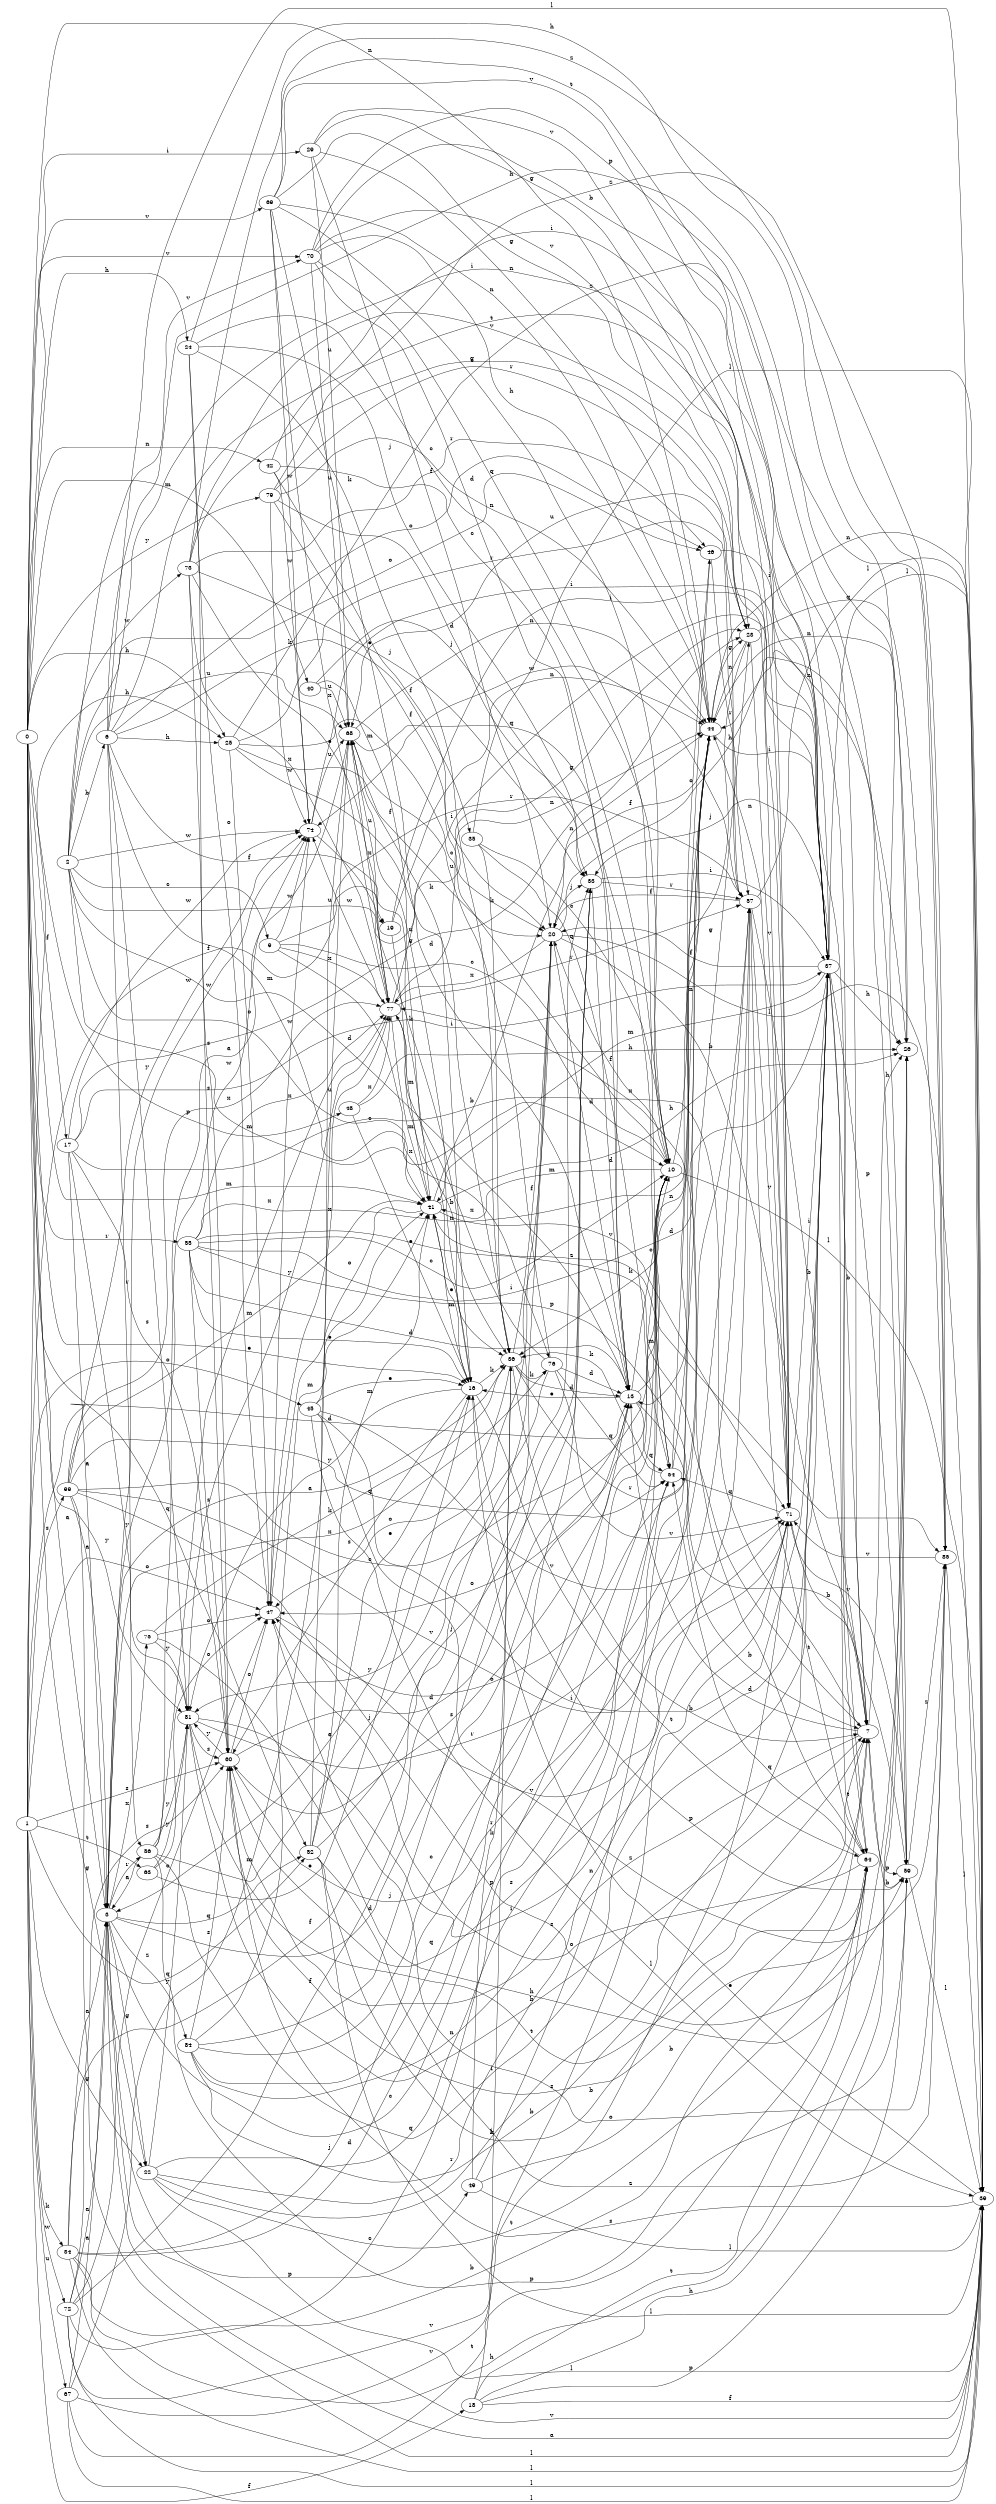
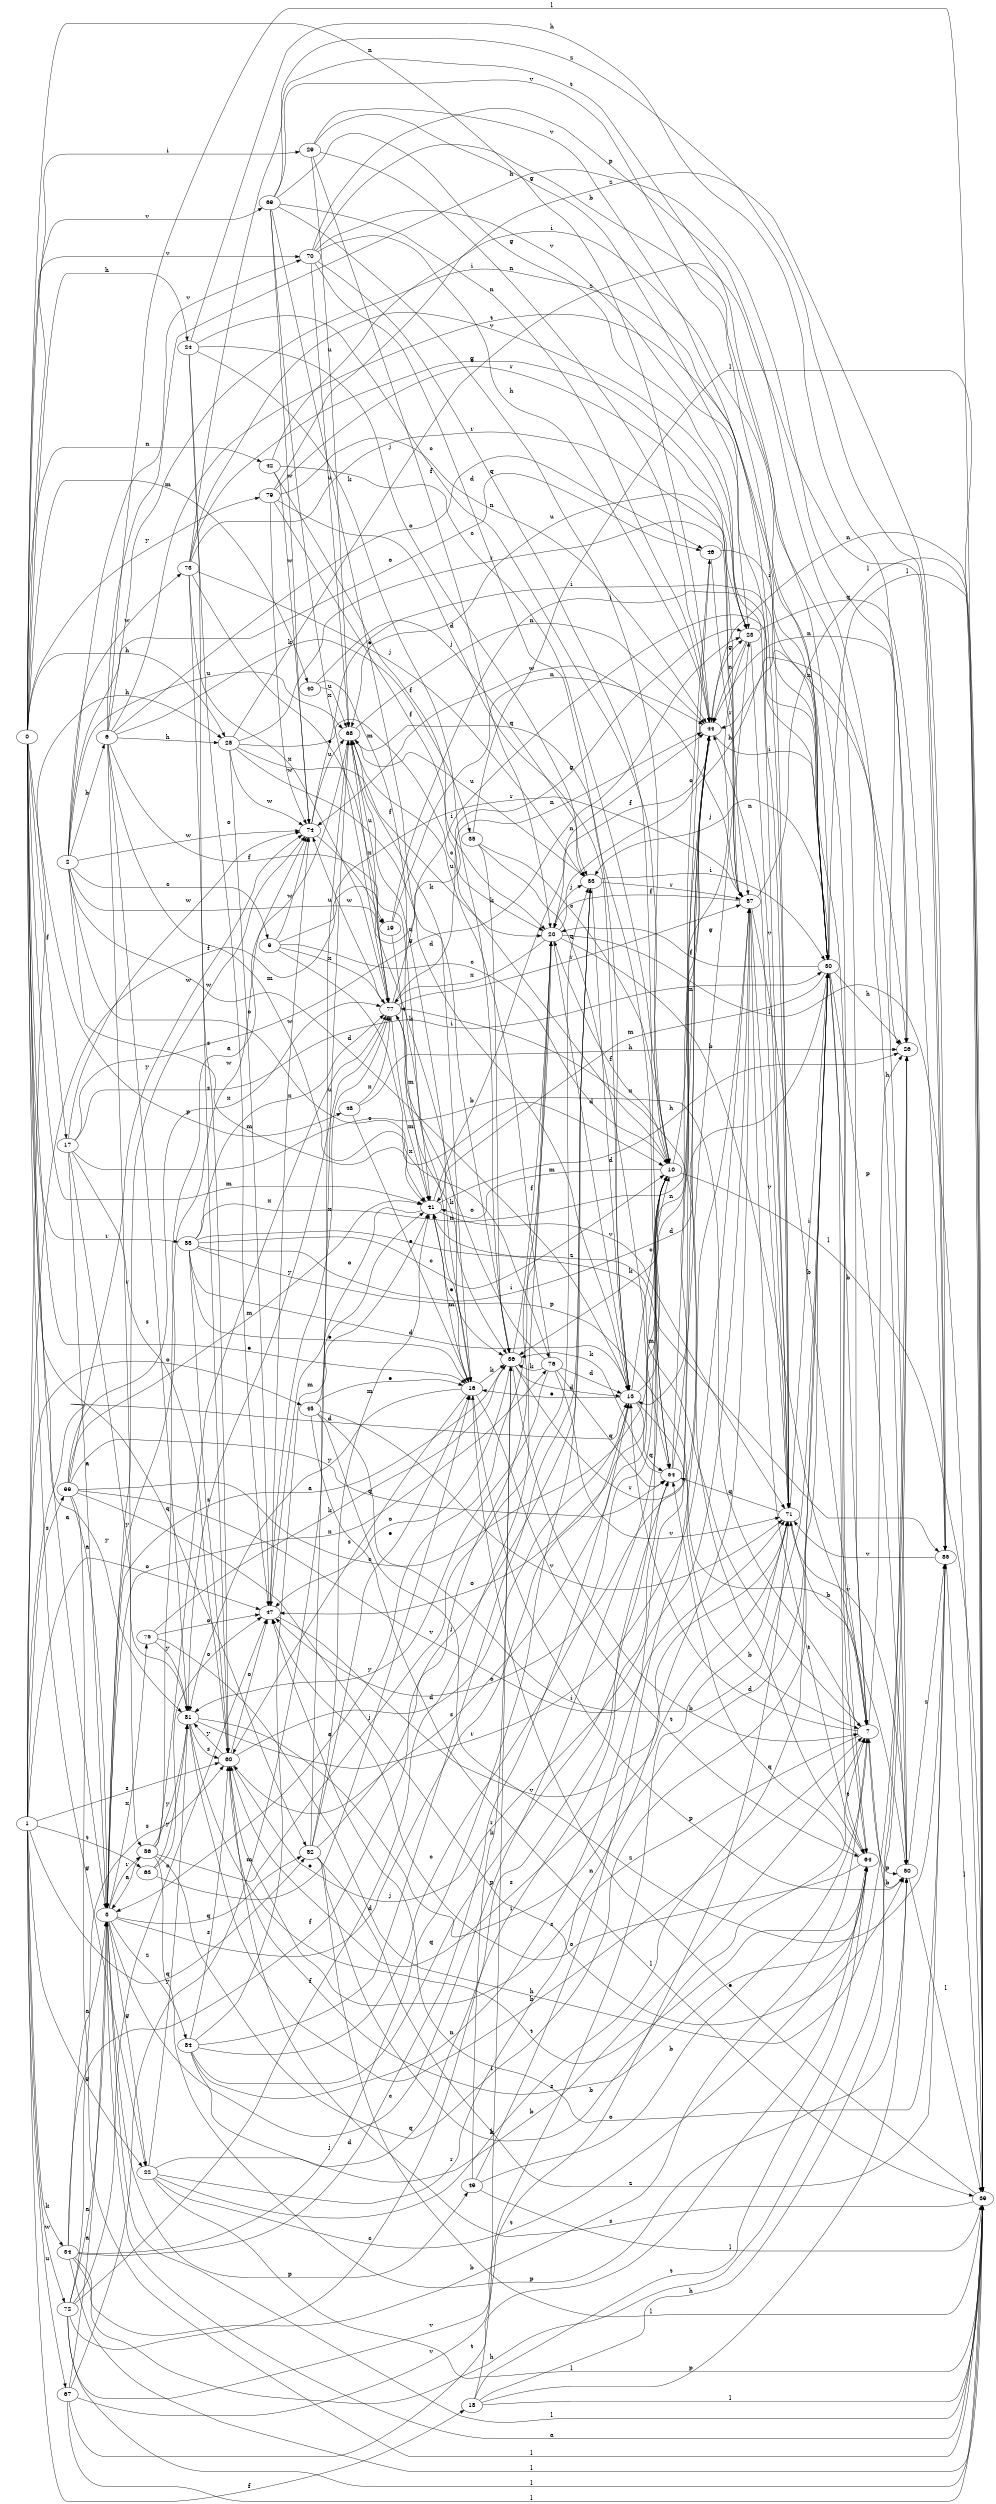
  strict digraph {
    rankdir=LR
    0
    3
    16
    17
    22
    24
    25
    29
    40
    41
    42
    44
    48
    52
    55
    69
    70
    79
    81
    13
    10
    74
    39
    49
    56
    75
    76
    84
    60
    68
    64
-   50 [label=59]
+   50
    36
-   30 [label=37]
+   30
    7
    23
    57
    54
    26
    47
    33
    20
    85
    71
    77
    1
    18
    19
    34
    45
    n51 [label=99]
    63
    67
    72
    2
    6
    9
    46
    73
    35
    0 -> 3 [label=a]
    0 -> 16 [label=e]
    0 -> 17 [label=f]
    0 -> 22 [label=g]
    0 -> 24 [label=h]
    0 -> 25 [label=h]
    0 -> 29 [label=i]
    0 -> 40 [label=m]
    0 -> 41 [label=m]
    0 -> 42 [label=n]
    0 -> 44 [label=n]
    0 -> 48 [label=p]
    0 -> 52 [label=q]
    0 -> 55 [label=r]
    0 -> 69 [label=v]
    0 -> 70 [label=v]
    0 -> 79 [label=y]
    0 -> 81 [label=y]
    3 -> 22 [label=g]
    3 -> 52 [label=q]
    3 -> 13 [label=d]
    3 -> 10 [label=c]
    3 -> 74 [label=w]
-   3 -> 39 [label=v]
+   3 -> 39 [label=l]
    3 -> 49 [label=p]
    3 -> 56 [label=r]
    3 -> 75 [label=x]
    3 -> 76 [label=x]
    3 -> 84 [label=z]
    16 -> 41 [label=m]
    16 -> 81 [label=y]
    16 -> 60 [label=s]
    16 -> 68 [label=u]
    16 -> 64 [label=t]
    16 -> 50 [label=p]
    16 -> 36 [label=k]
    17 -> 3 [label=a]
    17 -> 81 [label=y]
    17 -> 74 [label=w]
    17 -> 60 [label=s]
    17 -> 30 [label=i]
    17 -> 7 [label=b]
    17 -> 23 [label=g]
    22 -> 81 [label=y]
    22 -> 39 [label=l]
    22 -> 64 [label=t]
    22 -> 30 [label=j]
    22 -> 57 [label=r]
    22 -> 54 [label=q]
    24 -> 10 [label=c]
    24 -> 60 [label=s]
    24 -> 36 [label=k]
    24 -> 26 [label=h]
    24 -> 47 [label=o]
    24 -> 33 [label=j]
    25 -> 13 [label=d]
    25 -> 10 [label=c]
+   25 -> 74 [label=w]
    25 -> 57 [label=r]
    25 -> 47 [label=o]
    25 -> 20 [label=f]
    25 -> 85 [label=z]
    29 -> 44 [label=n]
    29 -> 68 [label=u]
    29 -> 23 [label=g]
    29 -> 20 [label=f]
    29 -> 71 [label=v]
    40 -> 41 [label=m]
    40 -> 68 [label=u]
    40 -> 33 [label=j]
    41 -> 16 [label=e]
    41 -> 44 [label=n]
    41 -> 26 [label=h]
    41 -> 47 [label=o]
    41 -> 71 [label=v]
    42 -> 10 [label=c]
    42 -> 74 [label=w]
    42 -> 30 [label=i]
    42 -> 20 [label=f]
    44 -> 13 [label=d]
    44 -> 30 [label=i]
    44 -> 23 [label=g]
    44 -> 20 [label=f]
    48 -> 16 [label=e]
    48 -> 26 [label=h]
    48 -> 77 [label=x]
    52 -> 16 [label=e]
    52 -> 41 [label=m]
    52 -> 39 [label=l]
    52 -> 68 [label=u]
    52 -> 7 [label=b]
    52 -> 33 [label=j]
    52 -> 85 [label=z]
    55 -> 16 [label=e]
    55 -> 44 [label=n]
    55 -> 13 [label=d]
    55 -> 10 [label=c]
    55 -> 60 [label=s]
    55 -> 50 [label=p]
    55 -> 30 [label=i]
    55 -> 85 [label=z]
    55 -> 77 [label=x]
    69 -> 16 [label=e]
    69 -> 44 [label=n]
    69 -> 10 [label=c]
    69 -> 74 [label=w]
    69 -> 64 [label=t]
    69 -> 23 [label=g]
    69 -> 71 [label=v]
    69 -> 77 [label=x]
    70 -> 44 [label=h]
    70 -> 13 [label=d]
    70 -> 68 [label=u]
    70 -> 50 [label=p]
    70 -> 7 [label=b]
    70 -> 54 [label=q]
    70 -> 71 [label=v]
    79 -> 44 [label=n]
    79 -> 13 [label=d]
    79 -> 74 [label=w]
    79 -> 57 [label=r]
    79 -> 20 [label=f]
    79 -> 85 [label=z]
    81 -> 60 [label=s]
    81 -> 64 [label=t]
    81 -> 30 [label=i]
    81 -> 7 [label=b]
    81 -> 57 [label=r]
    13 -> 16 [label=e]
    13 -> 44 [label=n]
    13 -> 10 [label=c]
    13 -> 7 [label=b]
    13 -> 54 [label=q]
    10 -> 41 [label=m]
    10 -> 39 [label=l]
    10 -> 60 [label=s]
    10 -> 47 [label=o]
    10 -> 20 [label=f]
    10 -> 46 [label=o]
    74 -> 68 [label=u]
    74 -> 36 [label=k]
    74 -> 30 [label=i]
    39 -> 3 [label=a]
    39 -> 16 [label=e]
    39 -> 44 [label=n]
    39 -> 60 [label=s]
    49 -> 44 [label=n]
    49 -> 39 [label=l]
    49 -> 36 [label=k]
    49 -> 7 [label=b]
    56 -> 3 [label=a]
    56 -> 81 [label=y]
    56 -> 74 [label=w]
    56 -> 50 [label=p]
    56 -> 30 [label=i]
    56 -> 33 [label=j]
    56 -> 77 [label=x]
    75 -> 81 [label=y]
    75 -> 36 [label=k]
    75 -> 26 [label=h]
    75 -> 47 [label=o]
    76 -> 81 [label=y]
    76 -> 13 [label=d]
    76 -> 68 [label=u]
-   36 -> 76 [label=k]
+   76 -> 36 [label=k]
    76 -> 54 [label=q]
    76 -> 71 [label=v]
-   76 -> 77 [label=x]
+   76 -> 77 [label=o]
    84 -> 41 [label=m]
    84 -> 44 [label=n]
    84 -> 10 [label=c]
    84 -> 60 [label=s]
    84 -> 7 [label=b]
    84 -> 54 [label=q]
    84 -> 33 [label=j]
    60 -> 81 [label=y]
    60 -> 13 [label=d]
    60 -> 57 [label=r]
    60 -> 47 [label=o]
    68 -> 3 [label=a]
    68 -> 44 [label=n]
    68 -> 36 [label=k]
    68 -> 54 [label=q]
    68 -> 77 [label=x]
    64 -> 60 [label=s]
    64 -> 54 [label=q]
    64 -> 47 [label=o]
    64 -> 77 [label=x]
    50 -> 44 [label=n]
    50 -> 39 [label=l]
    50 -> 7 [label=b]
    50 -> 85 [label=z]
    50 -> 71 [label=v]
    36 -> 3 [label=a]
    36 -> 13 [label=d]
    36 -> 7 [label=b]
    36 -> 57 [label=r]
    36 -> 47 [label=o]
    36 -> 20 [label=f]
    30 -> 41 [label=m]
    30 -> 39 [label=l]
    30 -> 64 [label=t]
    30 -> 50 [label=p]
    30 -> 7 [label=b]
    30 -> 26 [label=h]
    30 -> 33 [label=j]
    30 -> 20 [label=f]
    7 -> 41 [label=m]
    7 -> 13 [label=d]
    7 -> 60 [label=s]
    7 -> 50 [label=p]
    7 -> 26 [label=h]
    23 -> 44 [label=n]
    23 -> 68 [label=u]
    23 -> 36 [label=k]
    23 -> 85 [label=q]
    23 -> 71 [label=v]
    57 -> 74 [label=w]
    57 -> 39 [label=l]
    57 -> 64 [label=t]
    57 -> 7 [label=b]
    57 -> 20 [label=f]
    57 -> 71 [label=v]
    54 -> 44 [label=n]
    54 -> 36 [label=k]
    54 -> 23 [label=g]
    26 -> 44 [label=n]
    47 -> 74 [label=w]
    47 -> 71 [label=v]
    47 -> 77 [label=x]
    33 -> 13 [label=d]
+   33 -> 68 [label=u]
    33 -> 30 [label=i]
    33 -> 57 [label=r]
    20 -> 3 [label=a]
    20 -> 13 [label=d]
    20 -> 39 [label=l]
    20 -> 7 [label=b]
    20 -> 26 [label=h]
    20 -> 33 [label=j]
    20 -> 77 [label=x]
    85 -> 39 [label=l]
    85 -> 47 [label=o]
    85 -> 71 [label=v]
    71 -> 44 [label=n]
    71 -> 60 [label=s]
    71 -> 30 [label=i]
    71 -> 7 [label=b]
    71 -> 54 [label=q]
    77 -> 41 [label=m]
    77 -> 44 [label=n]
    77 -> 81 [label=y]
    77 -> 74 [label=w]
    77 -> 68 [label=u]
-   77 -> 36 [label=b]
+   77 -> 36 [label=k]
    77 -> 23 [label=g]
    77 -> 57 [label=r]
    1 -> 22 [label=g]
    1 -> 25 [label=h]
    1 -> 52 [label=q]
    1 -> 13 [label=d]
    1 -> 60 [label=s]
    1 -> 47 [label=o]
    1 -> 18 [label=f]
    1 -> 19 [label=f]
    1 -> 34 [label=k]
    1 -> 45 [label=o]
    1 -> n51 [label=s]
    1 -> 63 [label=t]
    1 -> 67 [label=u]
    1 -> 72 [label=w]
-   18 -> 39 [label=f]
+   18 -> 39 [label=l]
    18 -> 64 [label=t]
    18 -> 50 [label=p]
    18 -> 36 [label=k]
    18 -> 26 [label=h]
    19 -> 41 [label=m]
    19 -> 44 [label=n]
    19 -> 30 [label=i]
    34 -> 3 [label=a]
    34 -> 13 [label=d]
    34 -> 39 [label=l]
    34 -> 7 [label=b]
    34 -> 26 [label=h]
    34 -> 33 [label=j]
    34 -> 20 [label=f]
    45 -> 16 [label=e]
    45 -> 39 [label=l]
    45 -> 68 [label=u]
    45 -> 30 [label=i]
    45 -> 85 [label=z]
    45 -> 71 [label=v]
    n51 -> 3 [label=a]
    n51 -> 41 [label=m]
    n51 -> 10 [label=c]
    n51 -> 74 [label=w]
    n51 -> 39 [label=l]
    n51 -> 50 [label=p]
    n51 -> 54 [label=q]
    n51 -> 71 [label=v]
    n51 -> 77 [label=x]
    63 -> 16 [label=e]
    63 -> 81 [label=y]
    63 -> 47 [label=o]
    67 -> 3 [label=a]
    67 -> 41 [label=m]
    67 -> 39 [label=l]
    67 -> 64 [label=t]
    67 -> 71 [label=v]
    72 -> 3 [label=a]
    72 -> 10 [label=c]
    72 -> 39 [label=l]
    72 -> 60 [label=s]
    72 -> 47 [label=o]
    72 -> 20 [label=f]
    72 -> 71 [label=v]
    2 -> 41 [label=m]
    2 -> 70 [label=v]
    2 -> 13 [label=d]
    2 -> 10 [label=c]
    2 -> 74 [label=w]
    2 -> 68 [label=u]
    2 -> 30 [label=i]
    2 -> 6 [label=b]
    2 -> 9 [label=c]
    2 -> 46 [label=o]
    2 -> 73 [label=w]
    6 -> 25 [label=h]
    6 -> 41 [label=m]
    6 -> 81 [label=y]
    6 -> 39 [label=l]
    6 -> 56 [label=r]
    6 -> 64 [label=t]
    6 -> 30 [label=i]
    6 -> 26 [label=h]
    6 -> 19 [label=f]
    6 -> 46 [label=o]
    6 -> 35 [label=k]
    9 -> 10 [label=c]
    9 -> 74 [label=w]
    9 -> 76 [label=x]
    9 -> 57 [label=r]
    9 -> 77 [label=x]
    46 -> 30 [label=i]
    46 -> 57 [label=r]
    46 -> 47 [label=o]
    73 -> 16 [label=e]
    73 -> 60 [label=s]
    73 -> 23 [label=g]
-   73 -> 46 [label=r]
+   73 -> 57 [label=r]
    73 -> 33 [label=j]
    73 -> 85 [label=z]
    73 -> 71 [label=v]
    73 -> 77 [label=x]
    35 -> 10 [label=c]
    35 -> 39 [label=l]
    35 -> 36 [label=k]
    35 -> 54 [label=q]
  }
